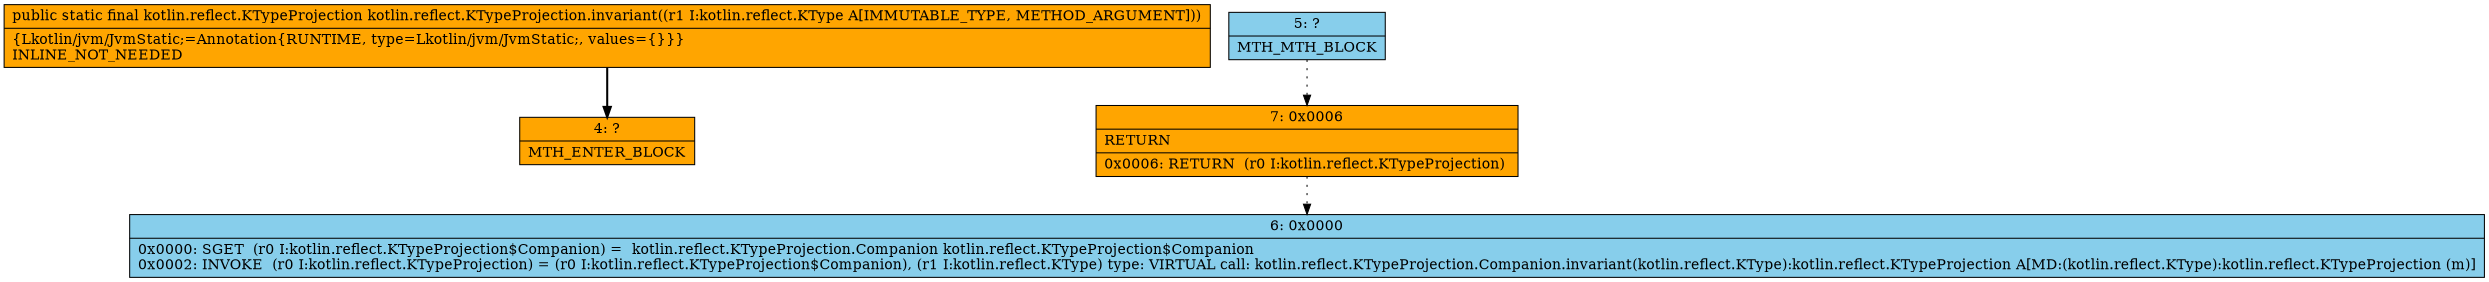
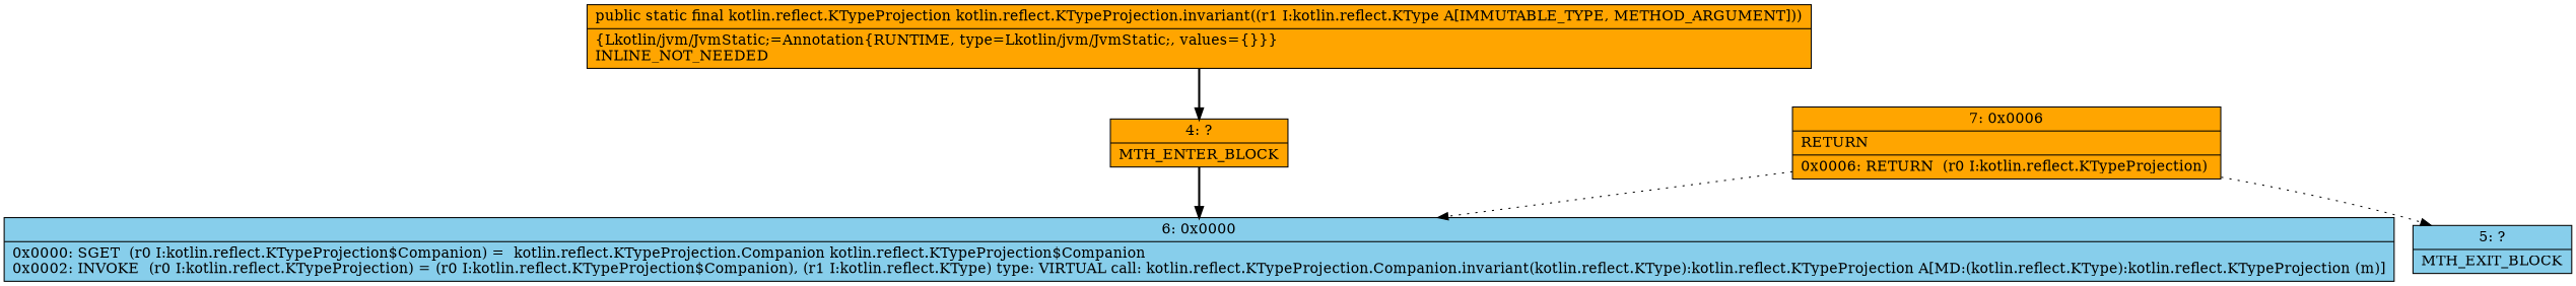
  digraph {
    node [fillcolor=orange shape=record style=filled]
    edge [style=bold]
    n1 [label="{4\:\ ?|MTH_ENTER_BLOCK\l}"]
    n2 [fillcolor=skyblue label="{6\:\ 0x0000|0x0000: SGET  (r0 I:kotlin.reflect.KTypeProjection$Companion) =  kotlin.reflect.KTypeProjection.Companion kotlin.reflect.KTypeProjection$Companion \l0x0002: INVOKE  (r0 I:kotlin.reflect.KTypeProjection) = (r0 I:kotlin.reflect.KTypeProjection$Companion), (r1 I:kotlin.reflect.KType) type: VIRTUAL call: kotlin.reflect.KTypeProjection.Companion.invariant(kotlin.reflect.KType):kotlin.reflect.KTypeProjection A[MD:(kotlin.reflect.KType):kotlin.reflect.KTypeProjection (m)]\l}"]
    n3 [label="{7\:\ 0x0006|RETURN\l|0x0006: RETURN  (r0 I:kotlin.reflect.KTypeProjection) \l}"]
-   n4 [fillcolor=skyblue label="{5\:\ ?|MTH_MTH_BLOCK\l}"]
+   n4 [fillcolor=skyblue label="{5\:\ ?|MTH_EXIT_BLOCK\l}"]
    n5 [label="{public static final kotlin.reflect.KTypeProjection kotlin.reflect.KTypeProjection.invariant((r1 I:kotlin.reflect.KType A[IMMUTABLE_TYPE, METHOD_ARGUMENT]))  | \{Lkotlin\/jvm\/JvmStatic;=Annotation\{RUNTIME, type=Lkotlin\/jvm\/JvmStatic;, values=\{\}\}\}\lINLINE_NOT_NEEDED\l}"]
+   n1 -> n2
    n3 -> n2 [style=dotted]
-   n4 -> n3 [style=dotted]
+   n3 -> n4 [style=dotted]
    n5 -> n1
  }
